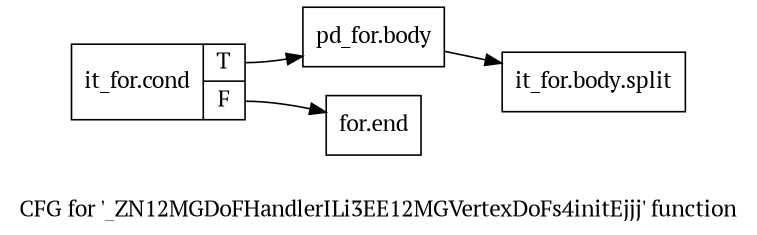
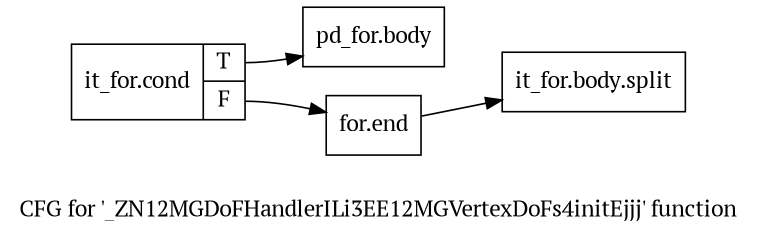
  digraph {
    fontname="PT Serif"
    label="CFG for '_ZN12MGDoFHandlerILi3EE12MGVertexDoFs4initEjjj' function"
    rankdir=LR
    node [fontname="PT Serif" shape=record]
    edge [fontname="PT Serif"]
    n1 [label="{it_for.cond|{<s0>T|<s1>F}}"]
    n2 [label="{pd_for.body}"]
    n3 [label="{for.end}"]
    n4 [label="{it_for.body.split}"]
    n1 -> n2 [tailport=s0]
    n1 -> n3 [tailport=s1]
-   n2 -> n4
+   n3 -> n4
  }
